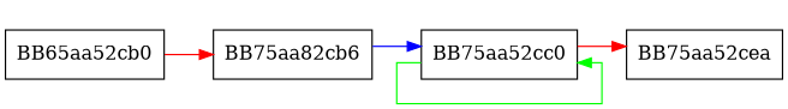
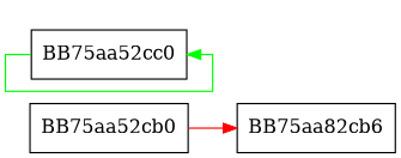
  digraph {
    rankdir=LR
    splines=ortho
    node [shape=box]
    edge [color=red]
    n1 [label=BB75aa82cb6]
-   BB75aa52cb0 [label=BB65aa52cb0]
+   BB75aa52cb0
    BB75aa52cc0
-   BB75aa52cea
-   n1 -> BB75aa52cc0 [color=blue]
    BB75aa52cb0 -> n1
    BB75aa52cc0 -> BB75aa52cc0 [color=green]
-   BB75aa52cc0 -> BB75aa52cea
  }
